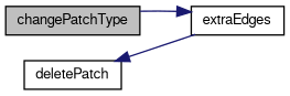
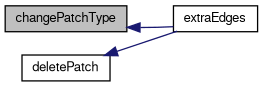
  digraph {
    rankdir=LR
    node [color=black fontname=FreeSans fontsize=10 shape=record]
    edge [color=midnightblue dir=back fontname=FreeSans fontsize=10 labelfontname=FreeSans labelfontsize=10 style=solid]
    n1 [fillcolor=grey75 fontcolor=black height=0.2 label=changePatchType style=filled width=0.4]
    n2 [height=0.2 label=extraEdges width=0.4]
    n3 [height=0.2 label=deletePatch width=0.4]
-   n2 -> n1
+   n1 -> n2
    n3 -> n2
  }
